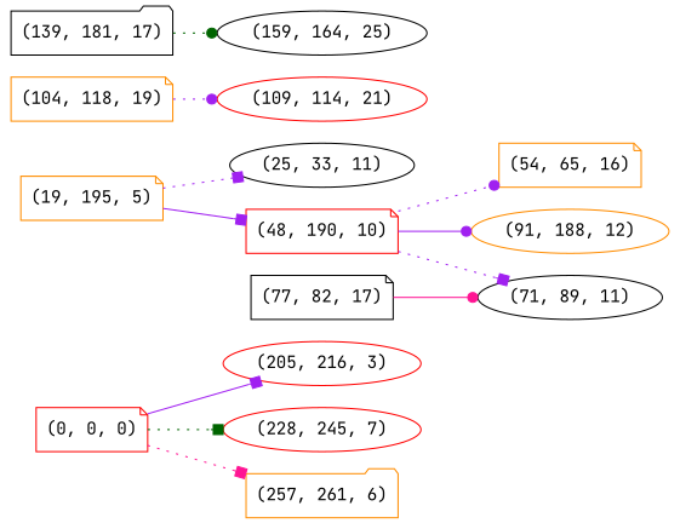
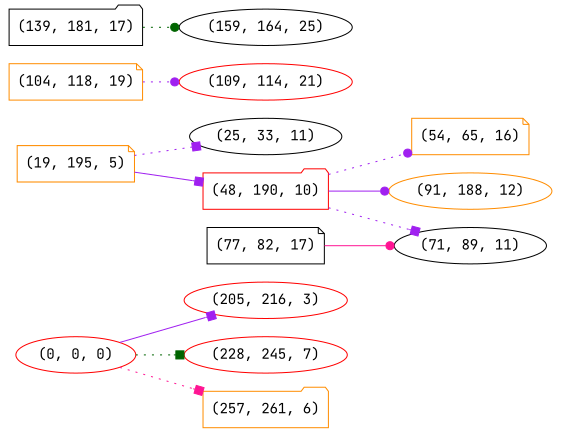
  digraph {
    fontname="JetBrains Mono"
    rankdir=LR
    node [color=red fontname="JetBrains Mono" shape=ellipse]
    edge [arrowhead=box color=purple fontname="JetBrains Mono" style=dotted]
-   "(0, 0, 0)" [shape=note]
+   "(0, 0, 0)"
    "(205, 216, 3)"
    "(228, 245, 7)"
    "(257, 261, 6)" [color=darkorange shape=folder]
    "(19, 195, 5)" [color=darkorange shape=note]
    "(25, 33, 11)" [color=black]
-   "(48, 190, 10)" [shape=note]
+   "(48, 190, 10)" [shape=folder]
    "(54, 65, 16)" [color=darkorange shape=note]
    "(71, 89, 11)" [color=black]
    "(91, 188, 12)" [color=darkorange]
    "(77, 82, 17)" [color=black shape=note]
    "(104, 118, 19)" [color=darkorange shape=note]
    "(109, 114, 21)"
    "(139, 181, 17)" [color=black shape=folder]
    "(159, 164, 25)" [color=black]
    "(0, 0, 0)" -> "(205, 216, 3)" [style=solid]
    "(0, 0, 0)" -> "(228, 245, 7)" [color=darkgreen]
    "(0, 0, 0)" -> "(257, 261, 6)" [color=deeppink]
    "(19, 195, 5)" -> "(25, 33, 11)"
    "(19, 195, 5)" -> "(48, 190, 10)" [style=solid]
    "(48, 190, 10)" -> "(54, 65, 16)" [arrowhead=dot]
    "(48, 190, 10)" -> "(71, 89, 11)"
    "(48, 190, 10)" -> "(91, 188, 12)" [arrowhead=dot style=solid]
    "(77, 82, 17)" -> "(71, 89, 11)" [arrowhead=dot color=deeppink style=solid]
    "(104, 118, 19)" -> "(109, 114, 21)" [arrowhead=dot]
    "(139, 181, 17)" -> "(159, 164, 25)" [arrowhead=dot color=darkgreen]
  }
